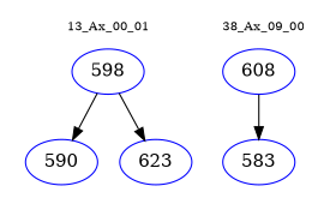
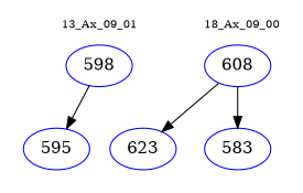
  digraph {
    node [color=blue]
    edge [color=black]
    n1 [label=598]
-   n2 [label=590]
+   n2 [label=595]
    n3 [label=623]
    n4 [label=608]
    n5 [label=583]
    subgraph cluster_1 {
      color=white
      fontsize=10
-     label="13_Ax_00_01"
+     label="13_Ax_09_01"
      n1
      n2
      n3
    }
    subgraph cluster_2 {
      color=white
      fontsize=10
-     label="38_Ax_09_00"
+     label="18_Ax_09_00"
      n4
      n5
    }
    n1 -> n2
-   n1 -> n3
+   n4 -> n3
    n4 -> n5
  }
